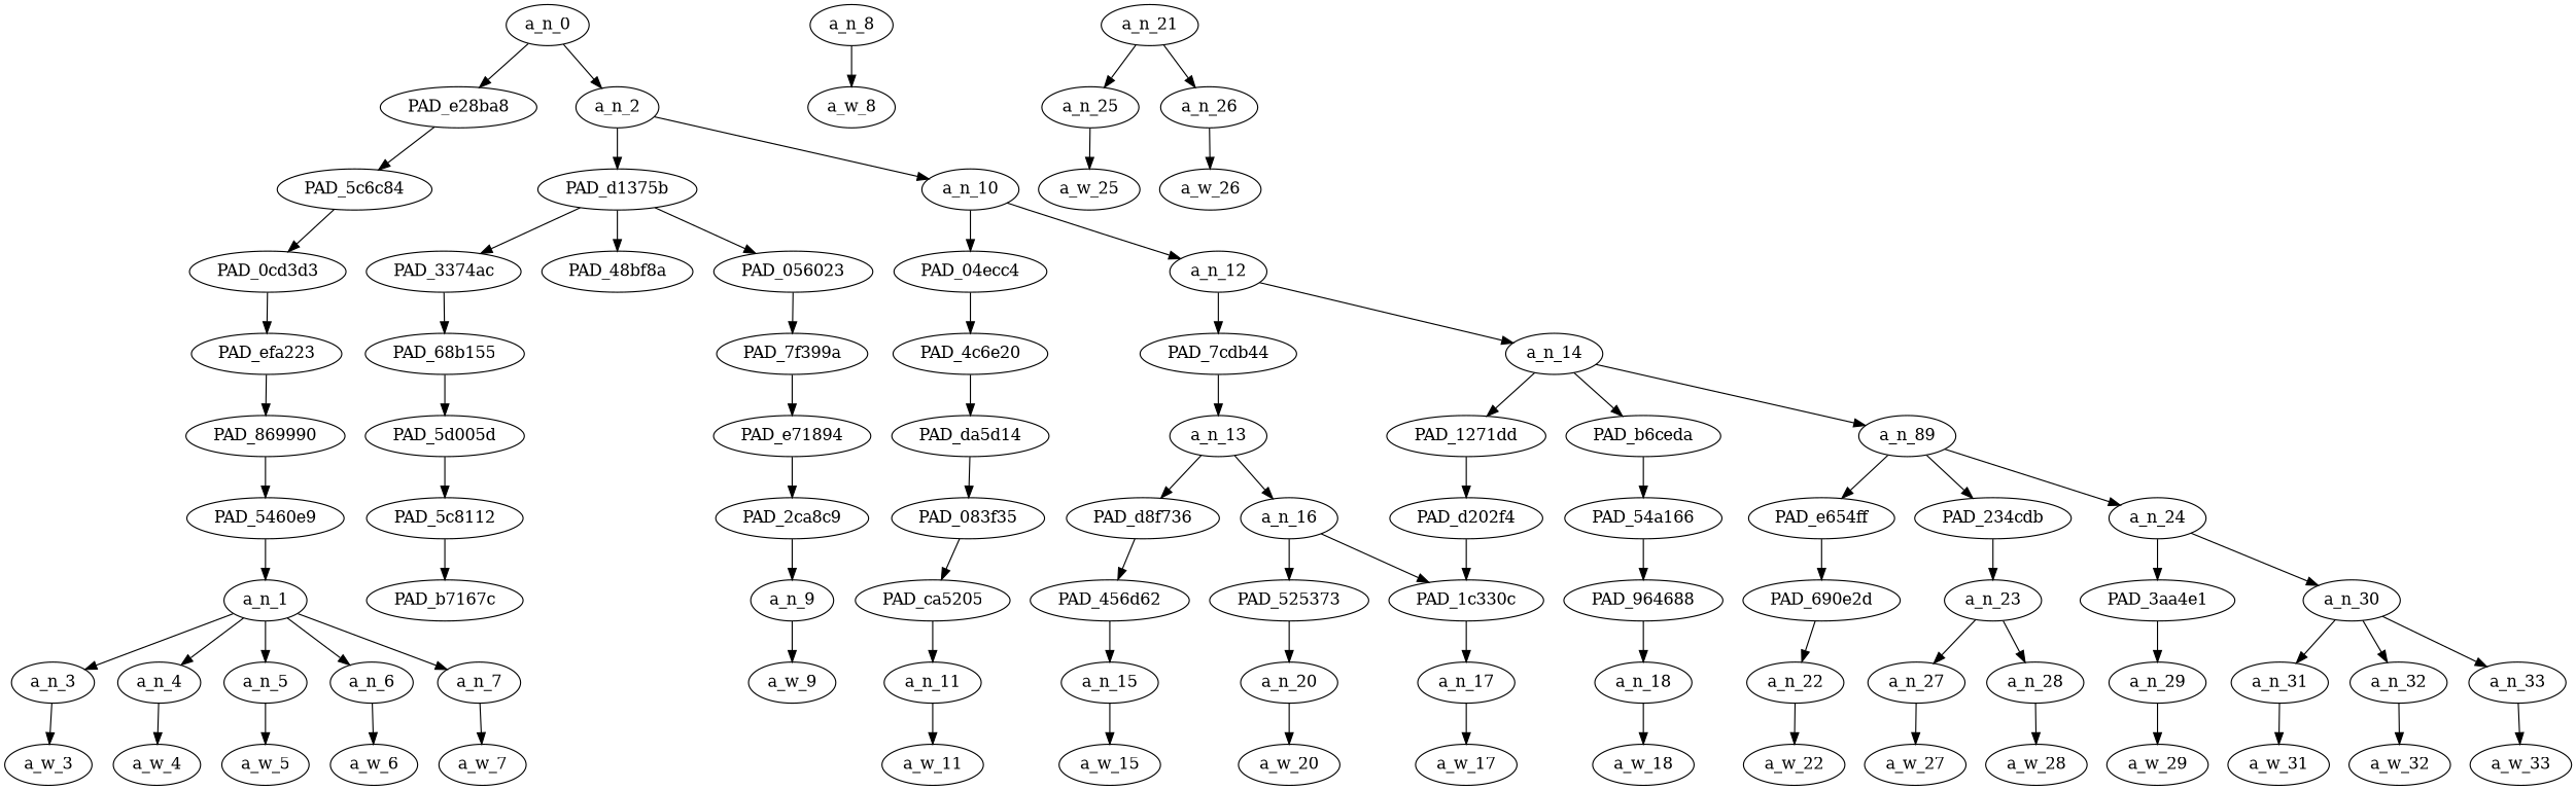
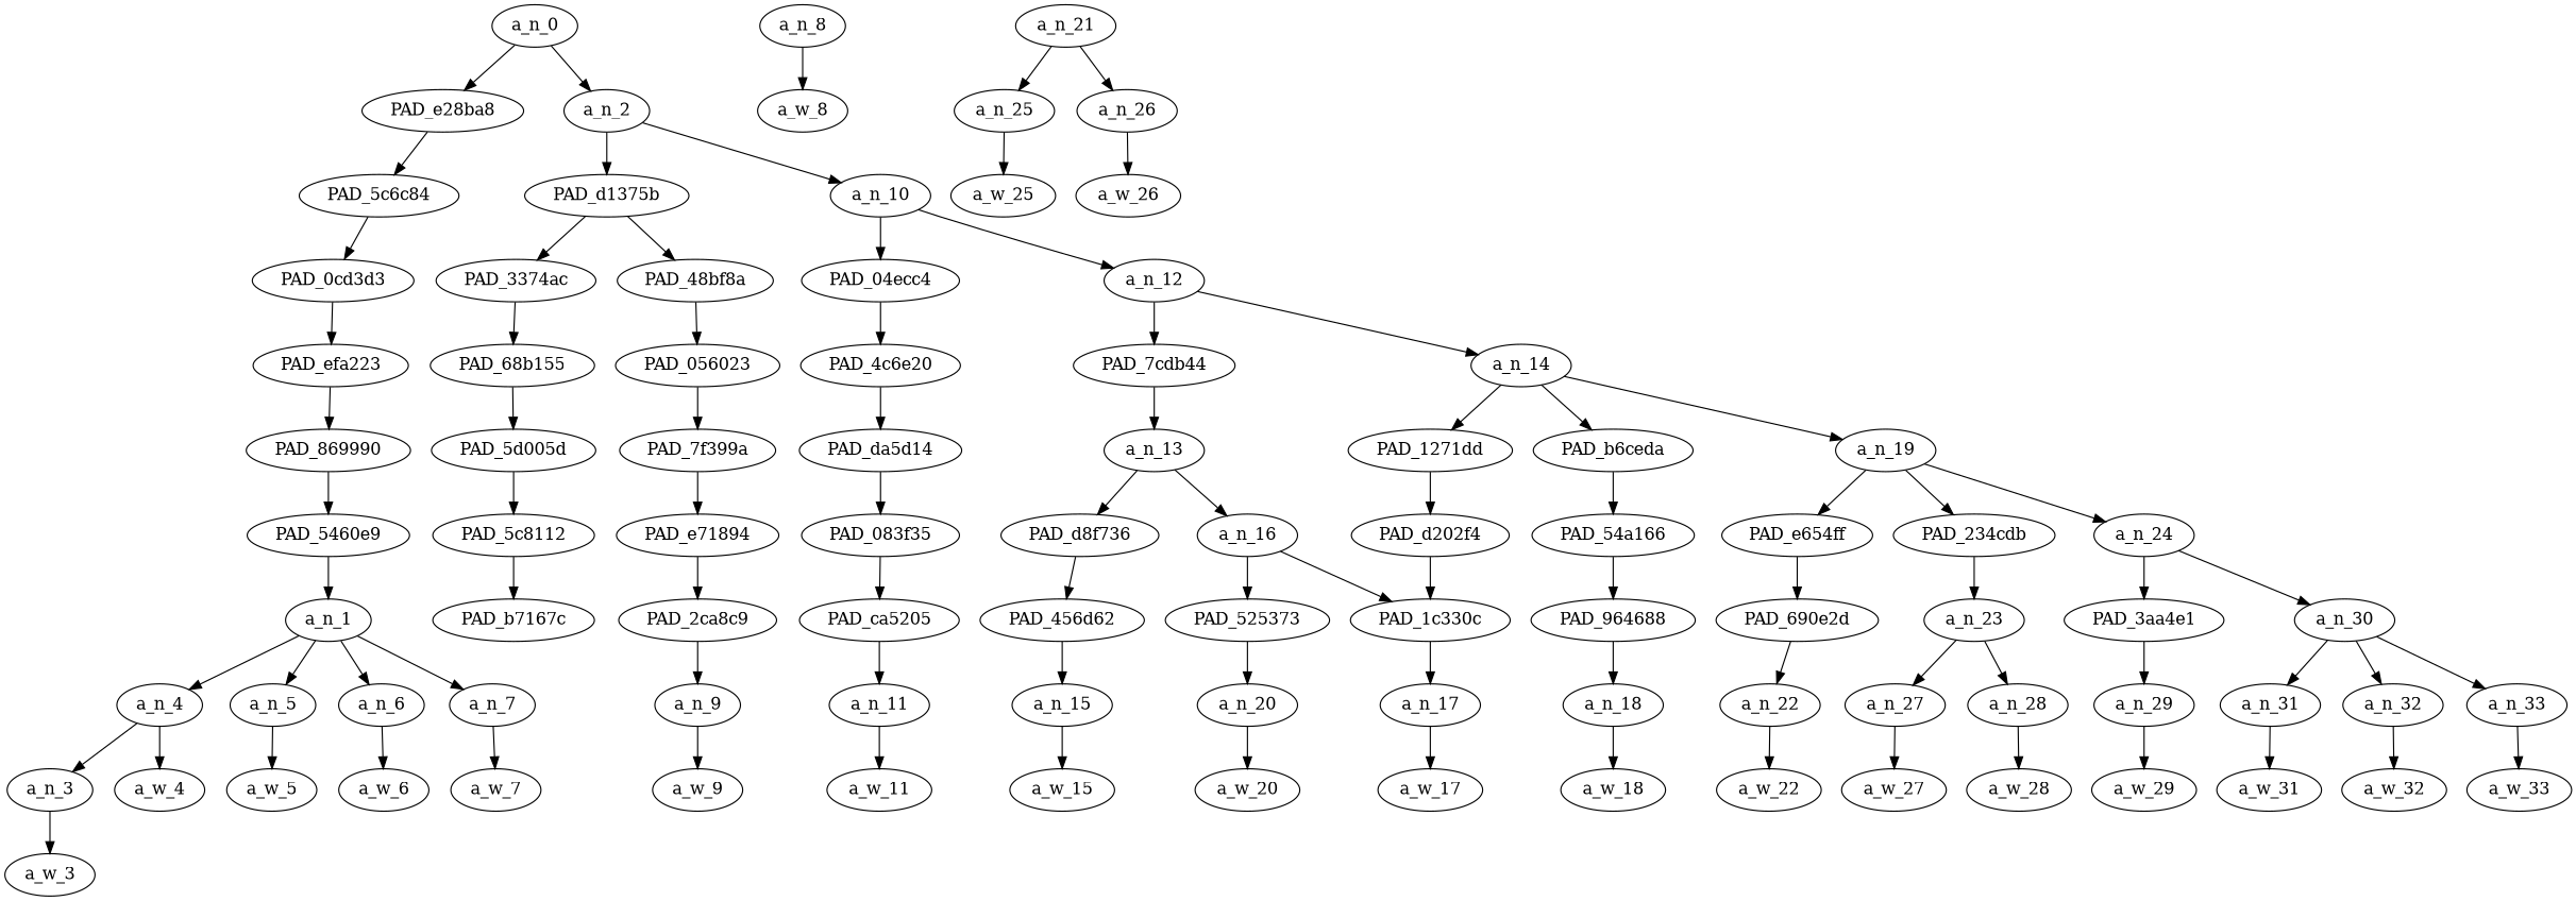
  strict digraph {
    node [div_dir=1 index=0 level=1 text_span="[6]" value=0.36690891]
    a_n_0 [level=9 text_span="[0, 1, 2, 3, 4, 5, 6, 7, 8, 9, 10, 11, 12, 13, 14, 15, 16, 17, 18, 19, 20]" value=0.99999999]
    PAD_e28ba8 [level=8 text_span="[0, 1, 2, 3, 4]"]
    a_n_2 [index=1 level=8 text_span="[5, 6, 7, 8, 9, 10, 11, 12, 13, 14, 15, 16, 17, 18, 19, 20]" value=0.63198431]
    PAD_5c6c84 [level=7 text_span="[0, 1, 2, 3, 4]"]
    PAD_d1375b [index=2 level=7 value=0.02307773]
    a_n_10 [index=3 level=7 text_span="[7, 8, 9, 10, 11, 12, 13, 14, 15, 16, 17, 18, 19, 20]" value=0.58614410]
    PAD_0cd3d3 [level=6 text_span="[0, 1, 2, 3, 4]"]
    PAD_3374ac [index=1 level=7 text_span="[5]" value=0.02227148]
    PAD_68b155 [index=1 level=6 text_span="[5]" value=0.02227148]
    PAD_48bf8a [index=2 level=6 value=0.02307773]
    PAD_04ecc4 [index=3 level=6 text_span="[7]" value=0.02077139]
    a_n_12 [index=4 level=6 text_span="[8, 9, 10, 11, 12, 13, 14, 15, 16, 17, 18, 19, 20]" value=0.56489162]
    PAD_efa223 [level=5 text_span="[0, 1, 2, 3, 4]"]
    PAD_869990 [level=4 text_span="[0, 1, 2, 3, 4]"]
    PAD_5460e9 [level=3 text_span="[0, 1, 2, 3, 4]"]
    a_n_1 [level=2 text_span="[0, 1, 2, 3, 4]"]
    a_n_3 [text_span="[0]" value=0.04156794]
    a_n_4 [index=1 text_span="[1]" value=0.03995326]
    a_n_5 [index=2 text_span="[2]" value=0.12152416]
    a_n_6 [index=3 text_span="[3]" value=0.06522431]
    a_n_7 [index=4 text_span="[4]" value=0.09725236]
    a_w_3 [div_dir=0 level=0 text_span="[0]" value=god]
    a_w_4 [div_dir=0 index=1 level=0 text_span="[1]" value=damned]
    a_w_5 [div_dir=0 index=2 level=0 text_span="[2]" value=kike]
    a_w_6 [div_dir=0 index=3 level=0 text_span="[3]" value=whore]
    a_w_7 [div_dir=0 index=4 level=0 text_span="[4]" value=cunt]
    PAD_5d005d [index=1 level=5 text_span="[5]" value=0.02227148]
    PAD_056023 [index=2 level=5 value=0.02307773]
    PAD_4c6e20 [index=3 level=5 text_span="[7]" value=0.02077139]
    PAD_7cdb44 [index=4 level=5 text_span="[8, 9, 10, 11]" value=0.16449289]
    a_n_14 [index=5 level=5 text_span="[12, 13, 14, 15, 16, 17, 18, 19, 20]" value=0.39993331]
    PAD_5c8112 [index=1 level=4 text_span="[5]" value=0.02227148]
    PAD_b7167c [index=1 level=3 text_span="[5]" value=0.02227148]
    a_n_8 [index=5 text_span="[5]" value=0.02227148]
    a_w_8 [div_dir=0 index=5 level=0 text_span="[5]" value=so]
    PAD_7f399a [index=2 level=4 value=0.02307773]
    PAD_e71894 [index=2 level=3 value=0.02307773]
    PAD_2ca8c9 [index=2 level=2 value=0.02307773]
    a_n_9 [index=6 value=0.02307773]
    a_w_9 [div_dir=0 index=6 level=0 value=sure]
    PAD_da5d14 [index=3 level=4 text_span="[7]" value=0.02077139]
    a_n_13 [index=4 level=4 text_span="[8, 9, 10, 11]" value=0.16449289]
    PAD_1271dd [index=5 level=4 text_span="[12]" value=0.02599573]
    PAD_b6ceda [index=6 level=4 text_span="[13]" value=0.02703716]
-   a_n_19 [index=7 level=4 text_span="[14, 15, 16, 17, 18, 19, 20]" value=0.34659100 label=a_n_89]
+   a_n_19 [index=7 level=4 text_span="[14, 15, 16, 17, 18, 19, 20]" value=0.34659100]
    PAD_083f35 [index=3 level=3 text_span="[7]" value=0.02077139]
    PAD_ca5205 [index=3 level=2 text_span="[7]" value=0.02077139]
    a_n_11 [index=7 text_span="[7]" value=0.02077139]
    a_w_11 [div_dir=0 index=7 level=0 text_span="[7]" value=that]
    PAD_d8f736 [index=4 level=3 text_span="[8]" value=0.02119029]
    a_n_16 [index=5 level=3 text_span="[9, 10, 11]" value=0.14291012]
    PAD_d202f4 [index=6 level=3 text_span="[12]" value=0.02599573]
    PAD_54a166 [index=7 level=3 text_span="[13]" value=0.02703716]
    PAD_e654ff [index=8 level=3 text_span="[14]" value=0.03211384]
    PAD_234cdb [div_dir=-1 index=9 level=3 text_span="[15, 16]" value=0.05019634]
    a_n_24 [index=10 level=3 text_span="[17, 18, 19, 20]" value=0.26402874]
    PAD_456d62 [index=4 level=2 text_span="[8]" value=0.02119029]
    PAD_525373 [index=5 level=2 text_span="[9]" value=0.02361270]
    PAD_1c330c [index=7 level=2 text_span="[12]" value=0.02599573]
    a_n_15 [index=8 text_span="[8]" value=0.02119029]
    a_n_20 [index=9 text_span="[9]" value=0.02361270]
    a_n_21 [index=6 level=2 text_span="[10, 11]" value=0.11885497]
    a_n_25 [index=10 text_span="[10]" value=0.03230853]
    a_n_26 [index=11 text_span="[11]" value=0.08609997]
    a_w_15 [div_dir=0 index=8 level=0 text_span="[8]" value=none]
    a_w_20 [div_dir=0 index=9 level=0 text_span="[9]" value=of]
    a_w_25 [div_dir=0 index=10 level=0 text_span="[10]" value=those]
    a_w_26 [div_dir=0 index=11 level=0 text_span="[11]" value=cowards]
    PAD_964688 [index=8 level=2 text_span="[13]" value=0.02703716]
    PAD_690e2d [index=9 level=2 text_span="[14]" value=0.03211384]
    a_n_23 [div_dir=-1 index=10 level=2 text_span="[15, 16]" value=0.05019634]
    PAD_3aa4e1 [index=11 level=2 text_span="[17]" value=0.02638899]
    a_n_30 [index=12 level=2 text_span="[18, 19, 20]" value=0.23742495]
    a_n_17 [index=12 text_span="[12]" value=0.02599573]
    a_w_17 [div_dir=0 index=12 level=0 text_span="[12]" value=could]
    a_n_18 [index=13 text_span="[13]" value=0.02703716]
    a_w_18 [div_dir=0 index=13 level=0 text_span="[13]" value=ever]
    a_n_22 [index=14 text_span="[14]" value=0.03211384]
    a_n_27 [index=15 text_span="[15]" value=0.02353685]
    a_n_28 [div_dir=-1 index=16 text_span="[16]" value=0.02665518]
    a_n_29 [index=17 text_span="[17]" value=0.02638899]
    a_n_31 [index=18 text_span="[18]" value=0.02457205]
    a_n_32 [index=19 text_span="[19]" value=0.11122268]
    a_n_33 [index=20 text_span="[20]" value=0.10145165]
    a_w_22 [div_dir=0 index=14 level=0 text_span="[14]" value=get]
    a_w_27 [div_dir=0 index=15 level=0 text_span="[15]" value=to]
    a_w_28 [div_dir=0 index=16 level=0 text_span="[16]" value=her]
    a_w_29 [div_dir=0 index=17 level=0 text_span="[17]" value=in]
    a_w_31 [div_dir=0 index=18 level=0 text_span="[18]" value=her1]
    a_w_32 [div_dir=0 index=19 level=0 text_span="[19]" value=hymiewood]
    a_w_33 [div_dir=0 index=20 level=0 text_span="[20]" value=mcmansion]
    a_n_0 -> PAD_e28ba8
    a_n_0 -> a_n_2
    PAD_e28ba8 -> PAD_5c6c84
    a_n_2 -> PAD_d1375b
    a_n_2 -> a_n_10
    PAD_5c6c84 -> PAD_0cd3d3
    PAD_d1375b -> PAD_3374ac
    PAD_d1375b -> PAD_48bf8a
    a_n_10 -> PAD_04ecc4
    a_n_10 -> a_n_12
    PAD_0cd3d3 -> PAD_efa223
    PAD_3374ac -> PAD_68b155
    PAD_68b155 -> PAD_5d005d
-   PAD_d1375b -> PAD_056023
+   PAD_48bf8a -> PAD_056023
    PAD_04ecc4 -> PAD_4c6e20
    a_n_12 -> PAD_7cdb44
    a_n_12 -> a_n_14
    PAD_efa223 -> PAD_869990
    PAD_869990 -> PAD_5460e9
    PAD_5460e9 -> a_n_1
-   a_n_1 -> a_n_3
+   a_n_4 -> a_n_3
    a_n_1 -> a_n_4
    a_n_1 -> a_n_5
    a_n_1 -> a_n_6
    a_n_1 -> a_n_7
    a_n_3 -> a_w_3
    a_n_4 -> a_w_4
    a_n_5 -> a_w_5
    a_n_6 -> a_w_6
    a_n_7 -> a_w_7
    PAD_5d005d -> PAD_5c8112
    PAD_056023 -> PAD_7f399a
    PAD_4c6e20 -> PAD_da5d14
    PAD_7cdb44 -> a_n_13
    a_n_14 -> PAD_1271dd
    a_n_14 -> PAD_b6ceda
    a_n_14 -> a_n_19
    PAD_5c8112 -> PAD_b7167c
    a_n_8 -> a_w_8
    PAD_7f399a -> PAD_e71894
    PAD_e71894 -> PAD_2ca8c9
    PAD_2ca8c9 -> a_n_9
    a_n_9 -> a_w_9
    PAD_da5d14 -> PAD_083f35
    a_n_13 -> PAD_d8f736
    a_n_13 -> a_n_16
    PAD_1271dd -> PAD_d202f4
    PAD_b6ceda -> PAD_54a166
    a_n_19 -> PAD_e654ff
    a_n_19 -> PAD_234cdb
    a_n_19 -> a_n_24
    PAD_083f35 -> PAD_ca5205
    PAD_ca5205 -> a_n_11
    a_n_11 -> a_w_11
    PAD_d8f736 -> PAD_456d62
    a_n_16 -> PAD_525373
    a_n_16 -> PAD_1c330c
    PAD_d202f4 -> PAD_1c330c
    PAD_54a166 -> PAD_964688
    PAD_e654ff -> PAD_690e2d
    PAD_234cdb -> a_n_23
    a_n_24 -> PAD_3aa4e1
    a_n_24 -> a_n_30
    PAD_456d62 -> a_n_15
    PAD_525373 -> a_n_20
    PAD_1c330c -> a_n_17
    a_n_15 -> a_w_15
    a_n_20 -> a_w_20
    a_n_21 -> a_n_25
    a_n_21 -> a_n_26
    a_n_25 -> a_w_25
    a_n_26 -> a_w_26
    PAD_964688 -> a_n_18
    PAD_690e2d -> a_n_22
    a_n_23 -> a_n_27
    a_n_23 -> a_n_28
    PAD_3aa4e1 -> a_n_29
    a_n_30 -> a_n_31
    a_n_30 -> a_n_32
    a_n_30 -> a_n_33
    a_n_17 -> a_w_17
    a_n_18 -> a_w_18
    a_n_22 -> a_w_22
    a_n_27 -> a_w_27
    a_n_28 -> a_w_28
    a_n_29 -> a_w_29
    a_n_31 -> a_w_31
    a_n_32 -> a_w_32
    a_n_33 -> a_w_33
  }
